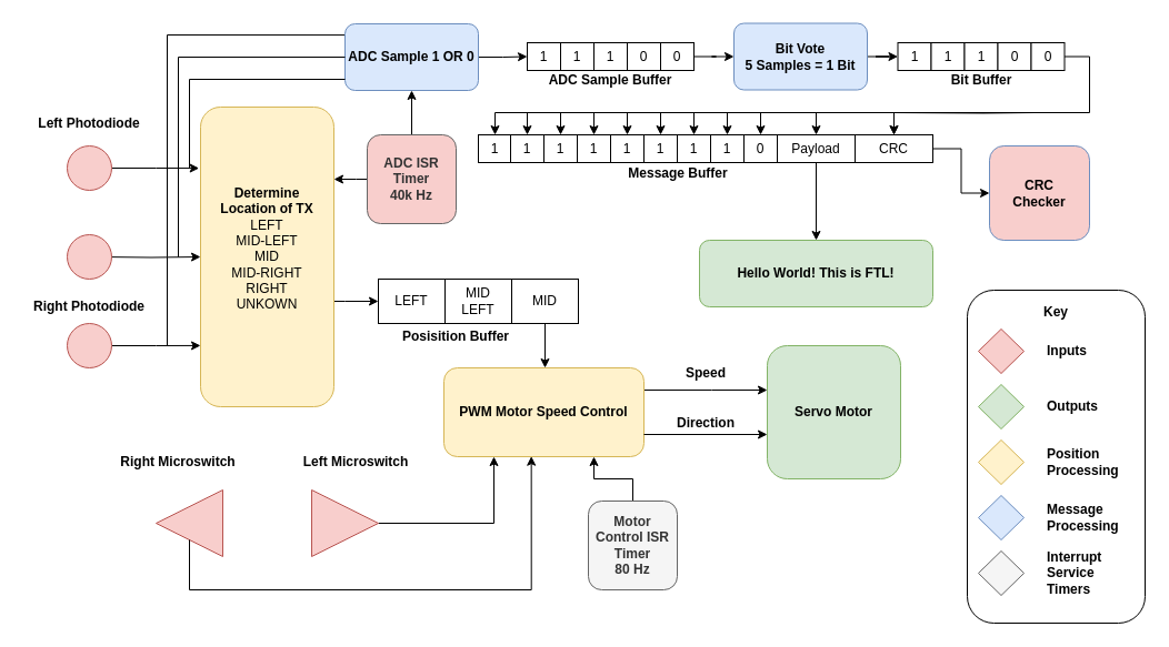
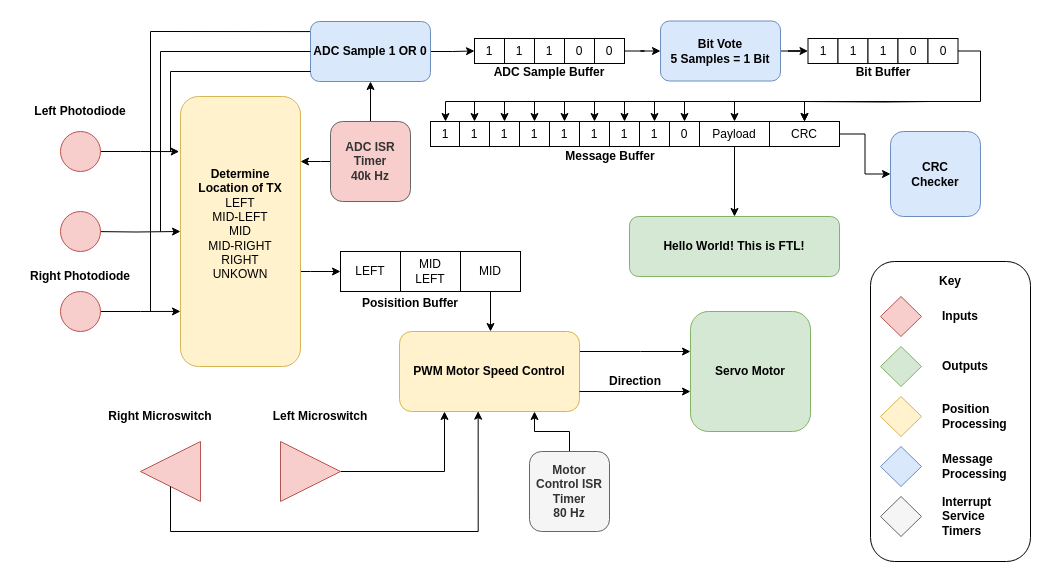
  <mxCell id="0" />
  <mxCell id="1" parent="0" />
  <mxCell id="2" value="" style="rounded=1;whiteSpace=wrap;html=1;" parent="1" vertex="1"><mxGeometry x="870" y="261" width="160" height="300" as="geometry" /></mxCell>
  <mxCell id="3" value="" style="edgeStyle=orthogonalEdgeStyle;rounded=0;orthogonalLoop=1;jettySize=auto;html=1;entryX=0;entryY=0.5;entryDx=0;entryDy=0;" parent="1" target="10" edge="1"><mxGeometry relative="1" as="geometry"><mxPoint x="90" y="231" as="sourcePoint" /><mxPoint x="170.26" y="211" as="targetPoint" /></mxGeometry></mxCell>
  <mxCell id="4" value="" style="ellipse;whiteSpace=wrap;html=1;aspect=fixed;fillColor=#f8cecc;strokeColor=#b85450;" parent="1" vertex="1"><mxGeometry x="60" y="211" width="40" height="40" as="geometry" /></mxCell>
  <mxCell id="5" value="" style="edgeStyle=orthogonalEdgeStyle;rounded=0;orthogonalLoop=1;jettySize=auto;html=1;entryX=0;entryY=0.796;entryDx=0;entryDy=0;entryPerimeter=0;" parent="1" source="6" target="10" edge="1"><mxGeometry relative="1" as="geometry"><Array as="points" /></mxGeometry></mxCell>
  <mxCell id="6" value="" style="ellipse;whiteSpace=wrap;html=1;aspect=fixed;fillColor=#f8cecc;strokeColor=#b85450;" parent="1" vertex="1"><mxGeometry x="60" y="291" width="40" height="40" as="geometry" /></mxCell>
  <mxCell id="7" value="" style="edgeStyle=orthogonalEdgeStyle;rounded=0;orthogonalLoop=1;jettySize=auto;html=1;entryX=-0.011;entryY=0.204;entryDx=0;entryDy=0;entryPerimeter=0;" parent="1" source="8" target="10" edge="1"><mxGeometry relative="1" as="geometry"><Array as="points" /></mxGeometry></mxCell>
  <mxCell id="8" value="" style="ellipse;whiteSpace=wrap;html=1;aspect=fixed;fillColor=#f8cecc;strokeColor=#b85450;" parent="1" vertex="1"><mxGeometry x="60" y="131" width="40" height="40" as="geometry" /></mxCell>
  <mxCell id="9" style="edgeStyle=orthogonalEdgeStyle;rounded=0;orthogonalLoop=1;jettySize=auto;html=1;entryX=0;entryY=0.5;entryDx=0;entryDy=0;" parent="1" source="10" target="53" edge="1"><mxGeometry relative="1" as="geometry"><Array as="points"><mxPoint x="310" y="271" /><mxPoint x="310" y="271" /></Array></mxGeometry></mxCell>
  <mxCell id="10" value="&lt;div&gt;&lt;b&gt;Determine&lt;/b&gt;&lt;/div&gt;&lt;div&gt;&lt;b&gt;Location of TX&lt;/b&gt;&lt;/div&gt;&lt;div&gt;LEFT&lt;/div&gt;&lt;div&gt;MID-LEFT&lt;/div&gt;&lt;div&gt;MID&lt;br&gt;MID-RIGHT&lt;/div&gt;&lt;div&gt;RIGHT&lt;/div&gt;&lt;div&gt;UNKOWN&lt;/div&gt;&lt;div&gt;&lt;br&gt;&lt;/div&gt;" style="rounded=1;whiteSpace=wrap;html=1;fillColor=#fff2cc;strokeColor=#d6b656;" parent="1" vertex="1"><mxGeometry x="180" y="96" width="120" height="270" as="geometry" /></mxCell>
  <mxCell id="11" value="" style="endArrow=none;html=1;rounded=0;" parent="1" edge="1"><mxGeometry width="50" height="50" relative="1" as="geometry"><mxPoint x="150" y="311" as="sourcePoint" /><mxPoint x="150" y="231" as="targetPoint" /></mxGeometry></mxCell>
  <mxCell id="12" value="" style="endArrow=none;html=1;rounded=0;entryX=0.004;entryY=0.168;entryDx=0;entryDy=0;entryPerimeter=0;" parent="1" target="15" edge="1"><mxGeometry width="50" height="50" relative="1" as="geometry"><mxPoint x="150" y="231" as="sourcePoint" /><mxPoint x="150" y="151" as="targetPoint" /><Array as="points"><mxPoint x="150" y="31" /></Array></mxGeometry></mxCell>
  <mxCell id="13" value="" style="endArrow=none;html=1;rounded=0;" parent="1" edge="1"><mxGeometry width="50" height="50" relative="1" as="geometry"><mxPoint x="160" y="231" as="sourcePoint" /><mxPoint x="160" y="151" as="targetPoint" /></mxGeometry></mxCell>
  <mxCell id="14" value="" style="edgeStyle=orthogonalEdgeStyle;rounded=0;orthogonalLoop=1;jettySize=auto;html=1;entryX=0;entryY=0.5;entryDx=0;entryDy=0;" parent="1" source="15" target="18" edge="1"><mxGeometry relative="1" as="geometry" /></mxCell>
  <mxCell id="15" value="&lt;b&gt;ADC Sample 1 OR 0&lt;/b&gt;" style="rounded=1;whiteSpace=wrap;html=1;fillColor=#dae8fc;strokeColor=#6c8ebf;" parent="1" vertex="1"><mxGeometry x="310" y="21" width="120" height="60" as="geometry" /></mxCell>
  <mxCell id="16" value="" style="endArrow=none;html=1;rounded=0;" parent="1" edge="1"><mxGeometry width="50" height="50" relative="1" as="geometry"><mxPoint x="160" y="151" as="sourcePoint" /><mxPoint x="310" y="51" as="targetPoint" /><Array as="points"><mxPoint x="160" y="51" /></Array></mxGeometry></mxCell>
  <mxCell id="17" value="" style="endArrow=none;html=1;rounded=0;" parent="1" edge="1"><mxGeometry width="50" height="50" relative="1" as="geometry"><mxPoint x="170" y="151" as="sourcePoint" /><mxPoint x="310" y="71" as="targetPoint" /><Array as="points"><mxPoint x="170" y="71" /></Array></mxGeometry></mxCell>
  <mxCell id="18" value="1" style="rounded=0;whiteSpace=wrap;html=1;" parent="1" vertex="1"><mxGeometry x="474" y="38" width="30" height="25" as="geometry" /></mxCell>
  <mxCell id="19" value="1" style="rounded=0;whiteSpace=wrap;html=1;" parent="1" vertex="1"><mxGeometry x="504" y="38" width="30" height="25" as="geometry" /></mxCell>
  <mxCell id="20" value="1" style="rounded=0;whiteSpace=wrap;html=1;" parent="1" vertex="1"><mxGeometry x="534" y="38" width="30" height="25" as="geometry" /></mxCell>
  <mxCell id="21" value="0" style="rounded=0;whiteSpace=wrap;html=1;" parent="1" vertex="1"><mxGeometry x="564" y="38" width="30" height="25" as="geometry" /></mxCell>
  <mxCell id="22" value="" style="edgeStyle=orthogonalEdgeStyle;rounded=0;orthogonalLoop=1;jettySize=auto;html=1;entryX=0;entryY=0.5;entryDx=0;entryDy=0;" parent="1" source="23" target="88" edge="1"><mxGeometry relative="1" as="geometry"><mxPoint x="654" y="50.5" as="targetPoint" /></mxGeometry></mxCell>
  <mxCell id="23" value="0" style="rounded=0;whiteSpace=wrap;html=1;" parent="1" vertex="1"><mxGeometry x="594" y="38" width="30" height="25" as="geometry" /></mxCell>
  <mxCell id="24" style="edgeStyle=orthogonalEdgeStyle;rounded=0;orthogonalLoop=1;jettySize=auto;html=1;entryX=0.5;entryY=0;entryDx=0;entryDy=0;" parent="1" target="35" edge="1"><mxGeometry relative="1" as="geometry"><Array as="points"><mxPoint x="700" y="101" /><mxPoint x="375" y="101" /></Array><mxPoint x="930" y="101" as="sourcePoint" /></mxGeometry></mxCell>
  <mxCell id="25" style="edgeStyle=orthogonalEdgeStyle;rounded=0;orthogonalLoop=1;jettySize=auto;html=1;entryX=0.5;entryY=0;entryDx=0;entryDy=0;" parent="1" target="36" edge="1"><mxGeometry relative="1" as="geometry"><Array as="points"><mxPoint x="700" y="101" /><mxPoint x="405" y="101" /></Array><mxPoint x="930" y="101" as="sourcePoint" /></mxGeometry></mxCell>
  <mxCell id="26" style="edgeStyle=orthogonalEdgeStyle;rounded=0;orthogonalLoop=1;jettySize=auto;html=1;entryX=0.5;entryY=0;entryDx=0;entryDy=0;" parent="1" target="37" edge="1"><mxGeometry relative="1" as="geometry"><Array as="points"><mxPoint x="700" y="101" /><mxPoint x="435" y="101" /></Array><mxPoint x="930" y="101" as="sourcePoint" /></mxGeometry></mxCell>
  <mxCell id="27" style="edgeStyle=orthogonalEdgeStyle;rounded=0;orthogonalLoop=1;jettySize=auto;html=1;entryX=0.5;entryY=0;entryDx=0;entryDy=0;" parent="1" target="38" edge="1"><mxGeometry relative="1" as="geometry"><Array as="points"><mxPoint x="700" y="101" /><mxPoint x="465" y="101" /></Array><mxPoint x="930" y="101" as="sourcePoint" /></mxGeometry></mxCell>
  <mxCell id="28" style="edgeStyle=orthogonalEdgeStyle;rounded=0;orthogonalLoop=1;jettySize=auto;html=1;entryX=0.5;entryY=0;entryDx=0;entryDy=0;" parent="1" target="40" edge="1"><mxGeometry relative="1" as="geometry"><Array as="points"><mxPoint x="700" y="101" /><mxPoint x="495" y="101" /></Array><mxPoint x="930" y="101" as="sourcePoint" /></mxGeometry></mxCell>
  <mxCell id="29" style="edgeStyle=orthogonalEdgeStyle;rounded=0;orthogonalLoop=1;jettySize=auto;html=1;entryX=0.5;entryY=0;entryDx=0;entryDy=0;" parent="1" target="41" edge="1"><mxGeometry relative="1" as="geometry"><Array as="points"><mxPoint x="700" y="101" /><mxPoint x="525" y="101" /></Array><mxPoint x="930" y="101" as="sourcePoint" /></mxGeometry></mxCell>
  <mxCell id="30" style="edgeStyle=orthogonalEdgeStyle;rounded=0;orthogonalLoop=1;jettySize=auto;html=1;entryX=0.5;entryY=0;entryDx=0;entryDy=0;" parent="1" target="42" edge="1"><mxGeometry relative="1" as="geometry"><Array as="points"><mxPoint x="700" y="101" /><mxPoint x="555" y="101" /></Array><mxPoint x="930" y="101" as="sourcePoint" /></mxGeometry></mxCell>
  <mxCell id="31" style="edgeStyle=orthogonalEdgeStyle;rounded=0;orthogonalLoop=1;jettySize=auto;html=1;entryX=0.5;entryY=0;entryDx=0;entryDy=0;" parent="1" target="43" edge="1"><mxGeometry relative="1" as="geometry"><Array as="points"><mxPoint x="700" y="101" /><mxPoint x="585" y="101" /></Array><mxPoint x="930" y="101" as="sourcePoint" /></mxGeometry></mxCell>
  <mxCell id="32" style="edgeStyle=orthogonalEdgeStyle;rounded=0;orthogonalLoop=1;jettySize=auto;html=1;entryX=0.5;entryY=0;entryDx=0;entryDy=0;" parent="1" target="45" edge="1"><mxGeometry relative="1" as="geometry"><mxPoint x="930" y="101" as="sourcePoint" /><Array as="points"><mxPoint x="810" y="101" /><mxPoint x="734" y="101" /></Array></mxGeometry></mxCell>
  <mxCell id="33" style="edgeStyle=orthogonalEdgeStyle;rounded=0;orthogonalLoop=1;jettySize=auto;html=1;entryX=0.5;entryY=0;entryDx=0;entryDy=0;" parent="1" target="47" edge="1"><mxGeometry relative="1" as="geometry"><mxPoint x="930" y="101" as="sourcePoint" /></mxGeometry></mxCell>
  <mxCell id="34" value="1" style="rounded=0;whiteSpace=wrap;html=1;" parent="1" vertex="1"><mxGeometry x="430" y="121" width="30" height="25" as="geometry" /></mxCell>
  <mxCell id="35" value="1" style="rounded=0;whiteSpace=wrap;html=1;" parent="1" vertex="1"><mxGeometry x="459" y="121" width="30" height="25" as="geometry" /></mxCell>
  <mxCell id="36" value="1" style="rounded=0;whiteSpace=wrap;html=1;" parent="1" vertex="1"><mxGeometry x="489" y="121" width="30" height="25" as="geometry" /></mxCell>
  <mxCell id="37" value="1" style="rounded=0;whiteSpace=wrap;html=1;" parent="1" vertex="1"><mxGeometry x="519" y="121" width="30" height="25" as="geometry" /></mxCell>
  <mxCell id="38" value="1" style="rounded=0;whiteSpace=wrap;html=1;" parent="1" vertex="1"><mxGeometry x="549" y="121" width="30" height="25" as="geometry" /></mxCell>
  <mxCell id="39" value="&lt;b&gt;ADC Sample Buffer&lt;/b&gt;" style="text;strokeColor=none;align=center;fillColor=none;html=1;verticalAlign=middle;whiteSpace=wrap;rounded=0;" parent="1" vertex="1"><mxGeometry x="489" y="60.5" width="120" height="22" as="geometry" /></mxCell>
  <mxCell id="40" value="1" style="rounded=0;whiteSpace=wrap;html=1;" parent="1" vertex="1"><mxGeometry x="579" y="121" width="30" height="25" as="geometry" /></mxCell>
  <mxCell id="41" value="1" style="rounded=0;whiteSpace=wrap;html=1;" parent="1" vertex="1"><mxGeometry x="609" y="121" width="30" height="25" as="geometry" /></mxCell>
  <mxCell id="42" value="1" style="rounded=0;whiteSpace=wrap;html=1;" parent="1" vertex="1"><mxGeometry x="639" y="121" width="30" height="25" as="geometry" /></mxCell>
  <mxCell id="43" value="0" style="rounded=0;whiteSpace=wrap;html=1;" parent="1" vertex="1"><mxGeometry x="669" y="121" width="30" height="25" as="geometry" /></mxCell>
  <mxCell id="44" value="" style="edgeStyle=orthogonalEdgeStyle;rounded=0;orthogonalLoop=1;jettySize=auto;html=1;" parent="1" source="45" target="49" edge="1"><mxGeometry relative="1" as="geometry" /></mxCell>
  <mxCell id="45" value="Payload" style="rounded=0;whiteSpace=wrap;html=1;" parent="1" vertex="1"><mxGeometry x="699" y="121" width="70" height="25" as="geometry" /></mxCell>
  <mxCell id="46" style="edgeStyle=orthogonalEdgeStyle;rounded=0;orthogonalLoop=1;jettySize=auto;html=1;entryX=0;entryY=0.5;entryDx=0;entryDy=0;" parent="1" source="47" target="61" edge="1"><mxGeometry relative="1" as="geometry" /></mxCell>
  <mxCell id="47" value="CRC" style="rounded=0;whiteSpace=wrap;html=1;" parent="1" vertex="1"><mxGeometry x="769" y="121" width="70" height="25" as="geometry" /></mxCell>
  <mxCell id="48" value="" style="endArrow=classic;html=1;rounded=0;entryX=0.5;entryY=0;entryDx=0;entryDy=0;" parent="1" target="34" edge="1"><mxGeometry width="50" height="50" relative="1" as="geometry"><mxPoint x="930" y="101" as="sourcePoint" /><mxPoint x="520" y="151" as="targetPoint" /><Array as="points"><mxPoint x="810" y="101" /><mxPoint x="700" y="101" /><mxPoint x="445" y="101" /></Array></mxGeometry></mxCell>
  <mxCell id="49" value="&lt;b&gt;Hello World! This is FTL!&lt;/b&gt;" style="rounded=1;whiteSpace=wrap;html=1;fillColor=#d5e8d4;strokeColor=#82b366;" parent="1" vertex="1"><mxGeometry x="629" y="216" width="210" height="60" as="geometry" /></mxCell>
  <mxCell id="50" value="" style="edgeStyle=orthogonalEdgeStyle;rounded=0;orthogonalLoop=1;jettySize=auto;html=1;" parent="1" source="52" target="15" edge="1"><mxGeometry relative="1" as="geometry" /></mxCell>
  <mxCell id="51" value="" style="edgeStyle=orthogonalEdgeStyle;rounded=0;orthogonalLoop=1;jettySize=auto;html=1;" parent="1" source="52" target="10" edge="1"><mxGeometry relative="1" as="geometry"><Array as="points"><mxPoint x="320" y="161" /><mxPoint x="320" y="161" /></Array></mxGeometry></mxCell>
  <mxCell id="52" value="&lt;b&gt;ADC ISR Timer&lt;/b&gt;&lt;div&gt;&lt;b&gt;40k Hz&lt;/b&gt;&lt;/div&gt;" style="rounded=1;whiteSpace=wrap;html=1;fillColor=#f8cecc;fontColor=#333333;strokeColor=#666666;" parent="1" vertex="1"><mxGeometry x="330" y="121" width="80" height="80" as="geometry" /></mxCell>
  <mxCell id="53" value="LEFT" style="rounded=0;whiteSpace=wrap;html=1;" parent="1" vertex="1"><mxGeometry x="340" y="251" width="60" height="40" as="geometry" /></mxCell>
  <mxCell id="54" value="&lt;b&gt;Message Buffer&lt;/b&gt;" style="text;strokeColor=none;align=center;fillColor=none;html=1;verticalAlign=middle;whiteSpace=wrap;rounded=0;" parent="1" vertex="1"><mxGeometry x="560" y="141" width="100" height="30" as="geometry" /></mxCell>
  <mxCell id="55" value="" style="edgeStyle=orthogonalEdgeStyle;rounded=0;orthogonalLoop=1;jettySize=auto;html=1;" parent="1" source="56" target="59" edge="1"><mxGeometry relative="1" as="geometry"><Array as="points"><mxPoint x="490" y="271" /></Array></mxGeometry></mxCell>
  <mxCell id="56" value="MID&lt;div&gt;LEFT&lt;/div&gt;" style="rounded=0;whiteSpace=wrap;html=1;" parent="1" vertex="1"><mxGeometry x="400" y="251" width="60" height="40" as="geometry" /></mxCell>
  <mxCell id="57" value="MID" style="rounded=0;whiteSpace=wrap;html=1;" parent="1" vertex="1"><mxGeometry x="460" y="251" width="60" height="40" as="geometry" /></mxCell>
  <mxCell id="58" value="" style="edgeStyle=orthogonalEdgeStyle;rounded=0;orthogonalLoop=1;jettySize=auto;html=1;" parent="1" source="59" target="60" edge="1"><mxGeometry relative="1" as="geometry"><Array as="points"><mxPoint x="640" y="351" /><mxPoint x="640" y="351" /></Array></mxGeometry></mxCell>
  <mxCell id="59" value="&lt;b&gt;PWM Motor Speed Control&lt;/b&gt;" style="rounded=1;whiteSpace=wrap;html=1;fillColor=#fff2cc;strokeColor=#d6b656;" parent="1" vertex="1"><mxGeometry x="399" y="331" width="180" height="80" as="geometry" /></mxCell>
  <mxCell id="60" value="&lt;b&gt;Servo Motor&lt;/b&gt;" style="rounded=1;whiteSpace=wrap;html=1;fillColor=#d5e8d4;strokeColor=#82b366;" parent="1" vertex="1"><mxGeometry x="690" y="311" width="120" height="120" as="geometry" /></mxCell>
- <mxCell id="61" value="&lt;b&gt;CRC&lt;/b&gt;&lt;div&gt;&lt;b&gt;Checker&lt;/b&gt;&lt;/div&gt;" style="rounded=1;whiteSpace=wrap;html=1;fillColor=#f8cecc;strokeColor=#6c8ebf;" parent="1" vertex="1"><mxGeometry x="890" y="131" width="90" height="85" as="geometry" /></mxCell>
+ <mxCell id="61" value="&lt;b&gt;CRC&lt;/b&gt;&lt;div&gt;&lt;b&gt;Checker&lt;/b&gt;&lt;/div&gt;" style="rounded=1;whiteSpace=wrap;html=1;fillColor=#dae8fc;strokeColor=#6c8ebf;" parent="1" vertex="1"><mxGeometry x="890" y="131" width="90" height="85" as="geometry" /></mxCell>
  <mxCell id="62" value="&lt;b&gt;Posisition Buffer&lt;/b&gt;" style="text;strokeColor=none;align=center;fillColor=none;html=1;verticalAlign=middle;whiteSpace=wrap;rounded=0;" parent="1" vertex="1"><mxGeometry x="360" y="291" width="100" height="24" as="geometry" /></mxCell>
  <mxCell id="63" value="" style="edgeStyle=orthogonalEdgeStyle;rounded=0;orthogonalLoop=1;jettySize=auto;html=1;" parent="1" edge="1"><mxGeometry relative="1" as="geometry"><mxPoint x="579" y="391" as="sourcePoint" /><mxPoint x="690" y="391" as="targetPoint" /></mxGeometry></mxCell>
- <mxCell id="64" value="&lt;b&gt;Speed&lt;/b&gt;" style="text;strokeColor=none;align=center;fillColor=none;html=1;verticalAlign=middle;whiteSpace=wrap;rounded=0;" parent="1" vertex="1"><mxGeometry x="605" y="321" width="60" height="30" as="geometry" /></mxCell>
  <mxCell id="65" value="&lt;b&gt;Direction&lt;/b&gt;" style="text;strokeColor=none;align=center;fillColor=none;html=1;verticalAlign=middle;whiteSpace=wrap;rounded=0;" parent="1" vertex="1"><mxGeometry x="605" y="366" width="60" height="30" as="geometry" /></mxCell>
  <mxCell id="66" value="&lt;b&gt;Left Photodiode&lt;/b&gt;" style="text;strokeColor=none;align=center;fillColor=none;html=1;verticalAlign=middle;whiteSpace=wrap;rounded=0;" parent="1" vertex="1"><mxGeometry x="20" y="96" width="120" height="30" as="geometry" /></mxCell>
  <mxCell id="67" value="&lt;b&gt;Right Photodiode&lt;/b&gt;" style="text;strokeColor=none;align=center;fillColor=none;html=1;verticalAlign=middle;whiteSpace=wrap;rounded=0;" parent="1" vertex="1"><mxGeometry x="20" y="261" width="120" height="30" as="geometry" /></mxCell>
  <mxCell id="68" style="edgeStyle=orthogonalEdgeStyle;rounded=0;orthogonalLoop=1;jettySize=auto;html=1;entryX=0.25;entryY=1;entryDx=0;entryDy=0;" parent="1" source="69" target="59" edge="1"><mxGeometry relative="1" as="geometry" /></mxCell>
  <mxCell id="69" value="" style="triangle;whiteSpace=wrap;html=1;fillColor=#f8cecc;strokeColor=#b85450;" parent="1" vertex="1"><mxGeometry x="280" y="441" width="60" height="60" as="geometry" /></mxCell>
  <mxCell id="70" value="" style="triangle;whiteSpace=wrap;html=1;direction=west;fillColor=#f8cecc;strokeColor=#b85450;" parent="1" vertex="1"><mxGeometry x="140" y="441" width="60" height="60" as="geometry" /></mxCell>
  <mxCell id="71" value="&lt;b&gt;Right Microswitch&lt;/b&gt;" style="text;strokeColor=none;align=center;fillColor=none;html=1;verticalAlign=middle;whiteSpace=wrap;rounded=0;" parent="1" vertex="1"><mxGeometry x="100" y="401" width="120" height="30" as="geometry" /></mxCell>
  <mxCell id="72" value="&lt;b&gt;Left Microswitch&lt;/b&gt;" style="text;strokeColor=none;align=center;fillColor=none;html=1;verticalAlign=middle;whiteSpace=wrap;rounded=0;" parent="1" vertex="1"><mxGeometry x="260" y="401" width="120" height="30" as="geometry" /></mxCell>
  <mxCell id="73" style="edgeStyle=orthogonalEdgeStyle;rounded=0;orthogonalLoop=1;jettySize=auto;html=1;entryX=0.437;entryY=0.996;entryDx=0;entryDy=0;entryPerimeter=0;" parent="1" source="70" target="59" edge="1"><mxGeometry relative="1" as="geometry"><Array as="points"><mxPoint x="170" y="531" /><mxPoint x="478" y="531" /></Array></mxGeometry></mxCell>
  <mxCell id="74" style="edgeStyle=orthogonalEdgeStyle;rounded=0;orthogonalLoop=1;jettySize=auto;html=1;entryX=0.75;entryY=1;entryDx=0;entryDy=0;" parent="1" source="75" target="59" edge="1"><mxGeometry relative="1" as="geometry" /></mxCell>
  <mxCell id="75" value="&lt;b&gt;Motor Control ISR Timer&lt;/b&gt;&lt;div&gt;&lt;b&gt;80 Hz&lt;/b&gt;&lt;/div&gt;" style="rounded=1;whiteSpace=wrap;html=1;fillColor=#f5f5f5;fontColor=#333333;strokeColor=#666666;" parent="1" vertex="1"><mxGeometry x="529" y="451" width="80" height="80" as="geometry" /></mxCell>
  <mxCell id="76" value="" style="rhombus;whiteSpace=wrap;html=1;fillColor=#f8cecc;strokeColor=#b85450;" parent="1" vertex="1"><mxGeometry x="880" y="296" width="41" height="40" as="geometry" /></mxCell>
  <mxCell id="77" value="" style="rhombus;whiteSpace=wrap;html=1;fillColor=#d5e8d4;strokeColor=#82b366;" parent="1" vertex="1"><mxGeometry x="880" y="346" width="41" height="40" as="geometry" /></mxCell>
  <mxCell id="78" value="" style="rhombus;whiteSpace=wrap;html=1;fillColor=#fff2cc;strokeColor=#d6b656;" parent="1" vertex="1"><mxGeometry x="880" y="396" width="41" height="40" as="geometry" /></mxCell>
  <mxCell id="79" value="" style="rhombus;whiteSpace=wrap;html=1;fillColor=#dae8fc;strokeColor=#6c8ebf;" parent="1" vertex="1"><mxGeometry x="880" y="446" width="41" height="40" as="geometry" /></mxCell>
  <mxCell id="80" value="" style="rhombus;whiteSpace=wrap;html=1;fillColor=#f5f5f5;strokeColor=#666666;fontColor=#333333;" parent="1" vertex="1"><mxGeometry x="880" y="496" width="41" height="40" as="geometry" /></mxCell>
  <mxCell id="81" value="&lt;b&gt;Inputs&lt;/b&gt;" style="text;strokeColor=none;align=left;fillColor=none;html=1;verticalAlign=middle;whiteSpace=wrap;rounded=0;" parent="1" vertex="1"><mxGeometry x="940" y="301" width="60" height="30" as="geometry" /></mxCell>
  <mxCell id="82" value="&lt;b&gt;Outputs&lt;/b&gt;" style="text;strokeColor=none;align=left;fillColor=none;html=1;verticalAlign=middle;whiteSpace=wrap;rounded=0;" parent="1" vertex="1"><mxGeometry x="940" y="351" width="60" height="30" as="geometry" /></mxCell>
  <mxCell id="83" value="&lt;b&gt;Position Processing&lt;/b&gt;" style="text;strokeColor=none;align=left;fillColor=none;html=1;verticalAlign=middle;whiteSpace=wrap;rounded=0;" parent="1" vertex="1"><mxGeometry x="940" y="401" width="60" height="30" as="geometry" /></mxCell>
  <mxCell id="84" value="&lt;b&gt;Message Processing&lt;/b&gt;" style="text;strokeColor=none;align=left;fillColor=none;html=1;verticalAlign=middle;whiteSpace=wrap;rounded=0;" parent="1" vertex="1"><mxGeometry x="940" y="451" width="60" height="30" as="geometry" /></mxCell>
  <mxCell id="85" value="&lt;b&gt;Interrupt Service Timers&lt;/b&gt;" style="text;strokeColor=none;align=left;fillColor=none;html=1;verticalAlign=middle;whiteSpace=wrap;rounded=0;" parent="1" vertex="1"><mxGeometry x="940" y="501" width="80" height="30" as="geometry" /></mxCell>
  <mxCell id="86" value="&lt;b&gt;Key&lt;/b&gt;" style="text;strokeColor=none;align=center;fillColor=none;html=1;verticalAlign=middle;whiteSpace=wrap;rounded=0;" parent="1" vertex="1"><mxGeometry x="920" y="266" width="60" height="30" as="geometry" /></mxCell>
  <mxCell id="87" style="edgeStyle=orthogonalEdgeStyle;rounded=0;orthogonalLoop=1;jettySize=auto;html=1;entryX=0;entryY=0.5;entryDx=0;entryDy=0;" edge="1" parent="1" source="88" target="89"><mxGeometry relative="1" as="geometry" /></mxCell>
  <mxCell id="88" value="&lt;b&gt;Bit Vote&lt;/b&gt;&lt;div&gt;&lt;b&gt;5 Samples = 1 Bit&lt;/b&gt;&lt;/div&gt;" style="rounded=1;whiteSpace=wrap;html=1;fillColor=#dae8fc;strokeColor=#6c8ebf;" vertex="1" parent="1"><mxGeometry x="660" y="20.5" width="120" height="60" as="geometry" /></mxCell>
  <mxCell id="89" value="1" style="rounded=0;whiteSpace=wrap;html=1;" vertex="1" parent="1"><mxGeometry x="807.5" y="38" width="30" height="25" as="geometry" /></mxCell>
  <mxCell id="90" value="1" style="rounded=0;whiteSpace=wrap;html=1;" vertex="1" parent="1"><mxGeometry x="837.5" y="38" width="30" height="25" as="geometry" /></mxCell>
  <mxCell id="91" value="1" style="rounded=0;whiteSpace=wrap;html=1;" vertex="1" parent="1"><mxGeometry x="867.5" y="38" width="30" height="25" as="geometry" /></mxCell>
  <mxCell id="92" value="0" style="rounded=0;whiteSpace=wrap;html=1;" vertex="1" parent="1"><mxGeometry x="897.5" y="38" width="30" height="25" as="geometry" /></mxCell>
  <mxCell id="93" value="" style="edgeStyle=orthogonalEdgeStyle;rounded=0;orthogonalLoop=1;jettySize=auto;html=1;entryX=0.5;entryY=0;entryDx=0;entryDy=0;" edge="1" parent="1" source="94" target="47"><mxGeometry relative="1" as="geometry"><mxPoint x="993.5" y="51" as="targetPoint" /><Array as="points"><mxPoint x="980" y="51" /><mxPoint x="980" y="101" /><mxPoint x="804" y="101" /></Array></mxGeometry></mxCell>
  <mxCell id="94" value="0" style="rounded=0;whiteSpace=wrap;html=1;" vertex="1" parent="1"><mxGeometry x="927.5" y="38" width="30" height="25" as="geometry" /></mxCell>
  <mxCell id="95" value="&lt;b&gt;Bit Buffer&lt;/b&gt;" style="text;strokeColor=none;align=center;fillColor=none;html=1;verticalAlign=middle;whiteSpace=wrap;rounded=0;" vertex="1" parent="1"><mxGeometry x="822.5" y="60.5" width="120" height="22" as="geometry" /></mxCell>
